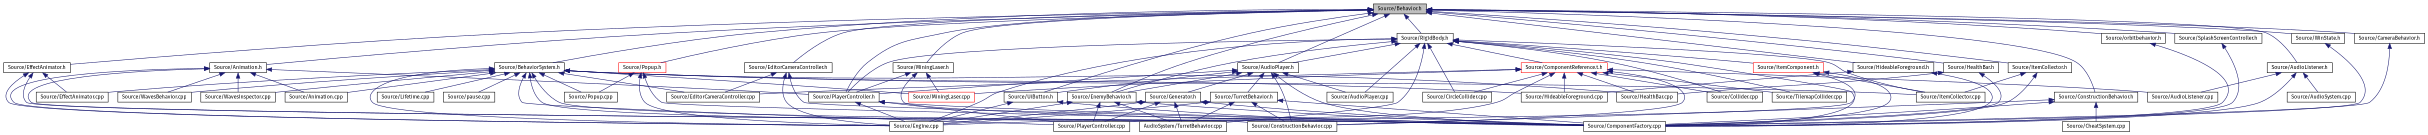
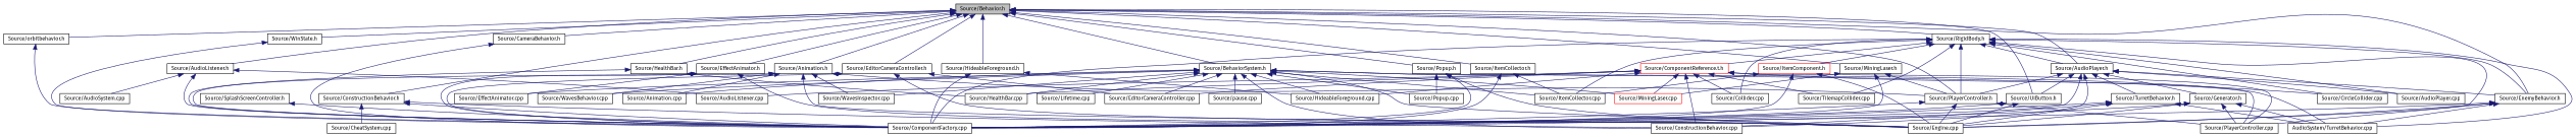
  digraph {
    fontname="Fira Sans"
    node [color=black fillcolor=white fontname="Fira Sans" fontsize=10 shape=record style=filled]
    edge [color=midnightblue dir=back fontname="Fira Sans" fontsize=10 labelfontname=Helvetica labelfontsize=10 style=solid]
    n1 [fillcolor=grey75 fontcolor=black height=0.2 label="Source/Behavior.h" width=0.4]
    n2 [height=0.2 label="Source/Animation.h" width=0.4]
    n3 [height=0.2 label="Source/PlayerController.h" width=0.4]
    n4 [height=0.2 label="Source/AudioListener.h" width=0.4]
    n5 [height=0.2 label="Source/AudioPlayer.h" width=0.4]
    n6 [height=0.2 label="Source/EnemyBehavior.h" width=0.4]
    n7 [height=0.2 label="Source/UiButton.h" width=0.4]
    n8 [height=0.2 label="Source/BehaviorSystem.h" width=0.4]
    n9 [height=0.2 label="Source/CameraBehavior.h" width=0.4]
    n10 [height=0.2 label="Source/ConstructionBehavior.h" width=0.4]
    n11 [height=0.2 label="Source/EditorCameraController.h" width=0.4]
    n12 [height=0.2 label="Source/EffectAnimator.h" width=0.4]
    n13 [height=0.2 label="Source/HealthBar.h" width=0.4]
    n14 [height=0.2 label="Source/HideableForeground.h" width=0.4]
    n15 [height=0.2 label="Source/ItemCollector.h" width=0.4]
    n16 [height=0.2 label="Source/MiningLaser.h" width=0.4]
    n17 [height=0.2 label="Source/orbitbehavior.h" width=0.4]
-   n18 [color=red height=0.2 label="Source/Popup.h" width=0.4]
+   n18 [height=0.2 label="Source/Popup.h" width=0.4]
    n19 [height=0.2 label="Source/RigidBody.h" width=0.4]
    n20 [height=0.2 label="Source/SplashScreenController.h" width=0.4]
    n21 [height=0.2 label="Source/WinState.h" width=0.4]
    n22 [height=0.2 label="Source/Animation.cpp" width=0.4]
    n23 [height=0.2 label="Source/ComponentFactory.cpp" width=0.4]
    n24 [height=0.2 label="Source/Engine.cpp" width=0.4]
    n25 [height=0.2 label="Source/WavesBehavior.cpp" width=0.4]
    n26 [height=0.2 label="Source/WavesInspector.cpp" width=0.4]
    n27 [height=0.2 label="Source/PlayerController.cpp" width=0.4]
    n28 [height=0.2 label="Source/AudioListener.cpp" width=0.4]
    n29 [height=0.2 label="Source/AudioSystem.cpp" width=0.4]
    n30 [height=0.2 label="Source/AudioPlayer.cpp" width=0.4]
    n31 [height=0.2 label="Source/ConstructionBehavior.cpp" width=0.4]
    n32 [height=0.2 label="Source/Generator.h" width=0.4]
    n33 [height=0.2 label="Source/TurretBehavior.h" width=0.4]
    n34 [height=0.2 label="AudioSystem/TurretBehavior.cpp" width=0.4]
    n35 [height=0.2 label="Source/EditorCameraController.cpp" width=0.4]
    n36 [height=0.2 label="Source/EffectAnimator.cpp" width=0.4]
    n37 [height=0.2 label="Source/HealthBar.cpp" width=0.4]
    n38 [height=0.2 label="Source/HideableForeground.cpp" width=0.4]
    n39 [height=0.2 label="Source/ItemCollector.cpp" width=0.4]
    n40 [height=0.2 label="Source/Lifetime.cpp" width=0.4]
    n41 [color=red height=0.2 label="Source/MiningLaser.cpp" width=0.4]
    n42 [height=0.2 label="Source/pause.cpp" width=0.4]
    n43 [height=0.2 label="Source/Popup.cpp" width=0.4]
    n44 [height=0.2 label="Source/CheatSystem.cpp" width=0.4]
    n45 [height=0.2 label="Source/CircleCollider.cpp" width=0.4]
    n46 [height=0.2 label="Source/Collider.cpp" width=0.4]
    n47 [color=red height=0.2 label="Source/ComponentReference.t.h" width=0.4]
    n48 [height=0.2 label="Source/TilemapCollider.cpp" width=0.4]
    n49 [color=red height=0.2 label="Source/ItemComponent.h" width=0.4]
    n1 -> n2
    n1 -> n3
    n1 -> n4
    n1 -> n5
    n1 -> n6
    n1 -> n7
    n1 -> n8
    n1 -> n9
    n1 -> n10
    n1 -> n11
    n1 -> n12
    n1 -> n13
    n1 -> n14
    n1 -> n15
    n1 -> n16
    n1 -> n17
    n1 -> n18
    n1 -> n19
-   n1 -> n20
    n1 -> n21
    n2 -> n3
    n2 -> n22
    n2 -> n23
    n2 -> n24
    n2 -> n25
    n2 -> n26
    n3 -> n23
    n3 -> n24
    n3 -> n27
    n4 -> n23
    n4 -> n28
    n4 -> n29
    n5 -> n3
    n5 -> n6
    n5 -> n7
    n5 -> n23
    n5 -> n30
    n5 -> n31
    n5 -> n32
    n5 -> n33
    n6 -> n23
    n6 -> n24
    n6 -> n27
    n6 -> n34
    n7 -> n23
    n7 -> n24
    n8 -> n22
    n8 -> n24
    n8 -> n25
    n8 -> n26
    n8 -> n27
    n8 -> n31
    n8 -> n34
    n8 -> n35
    n8 -> n36
    n8 -> n37
    n8 -> n38
    n8 -> n39
    n8 -> n40
    n8 -> n41
    n8 -> n42
    n8 -> n43
    n9 -> n23
    n10 -> n23
    n10 -> n31
    n10 -> n44
    n11 -> n23
    n11 -> n24
    n11 -> n35
    n12 -> n23
    n12 -> n24
    n12 -> n36
    n13 -> n23
    n13 -> n37
    n14 -> n23
    n14 -> n38
    n15 -> n23
    n15 -> n39
    n16 -> n3
    n16 -> n23
    n16 -> n41
    n17 -> n23
    n18 -> n23
    n18 -> n24
    n18 -> n43
    n19 -> n3
    n19 -> n5
    n19 -> n6
    n19 -> n23
    n19 -> n24
    n19 -> n30
    n19 -> n34
    n19 -> n39
    n19 -> n45
    n19 -> n46
    n19 -> n47
    n19 -> n48
    n19 -> n49
    n20 -> n23
    n21 -> n23
    n32 -> n23
    n32 -> n24
    n32 -> n27
    n32 -> n34
    n33 -> n23
    n33 -> n24
    n33 -> n31
    n33 -> n34
    n47 -> n27
    n47 -> n28
    n47 -> n31
    n47 -> n35
    n47 -> n37
    n47 -> n38
    n47 -> n41
    n47 -> n45
    n47 -> n46
    n47 -> n48
    n49 -> n23
    n49 -> n24
    n49 -> n39
  }
